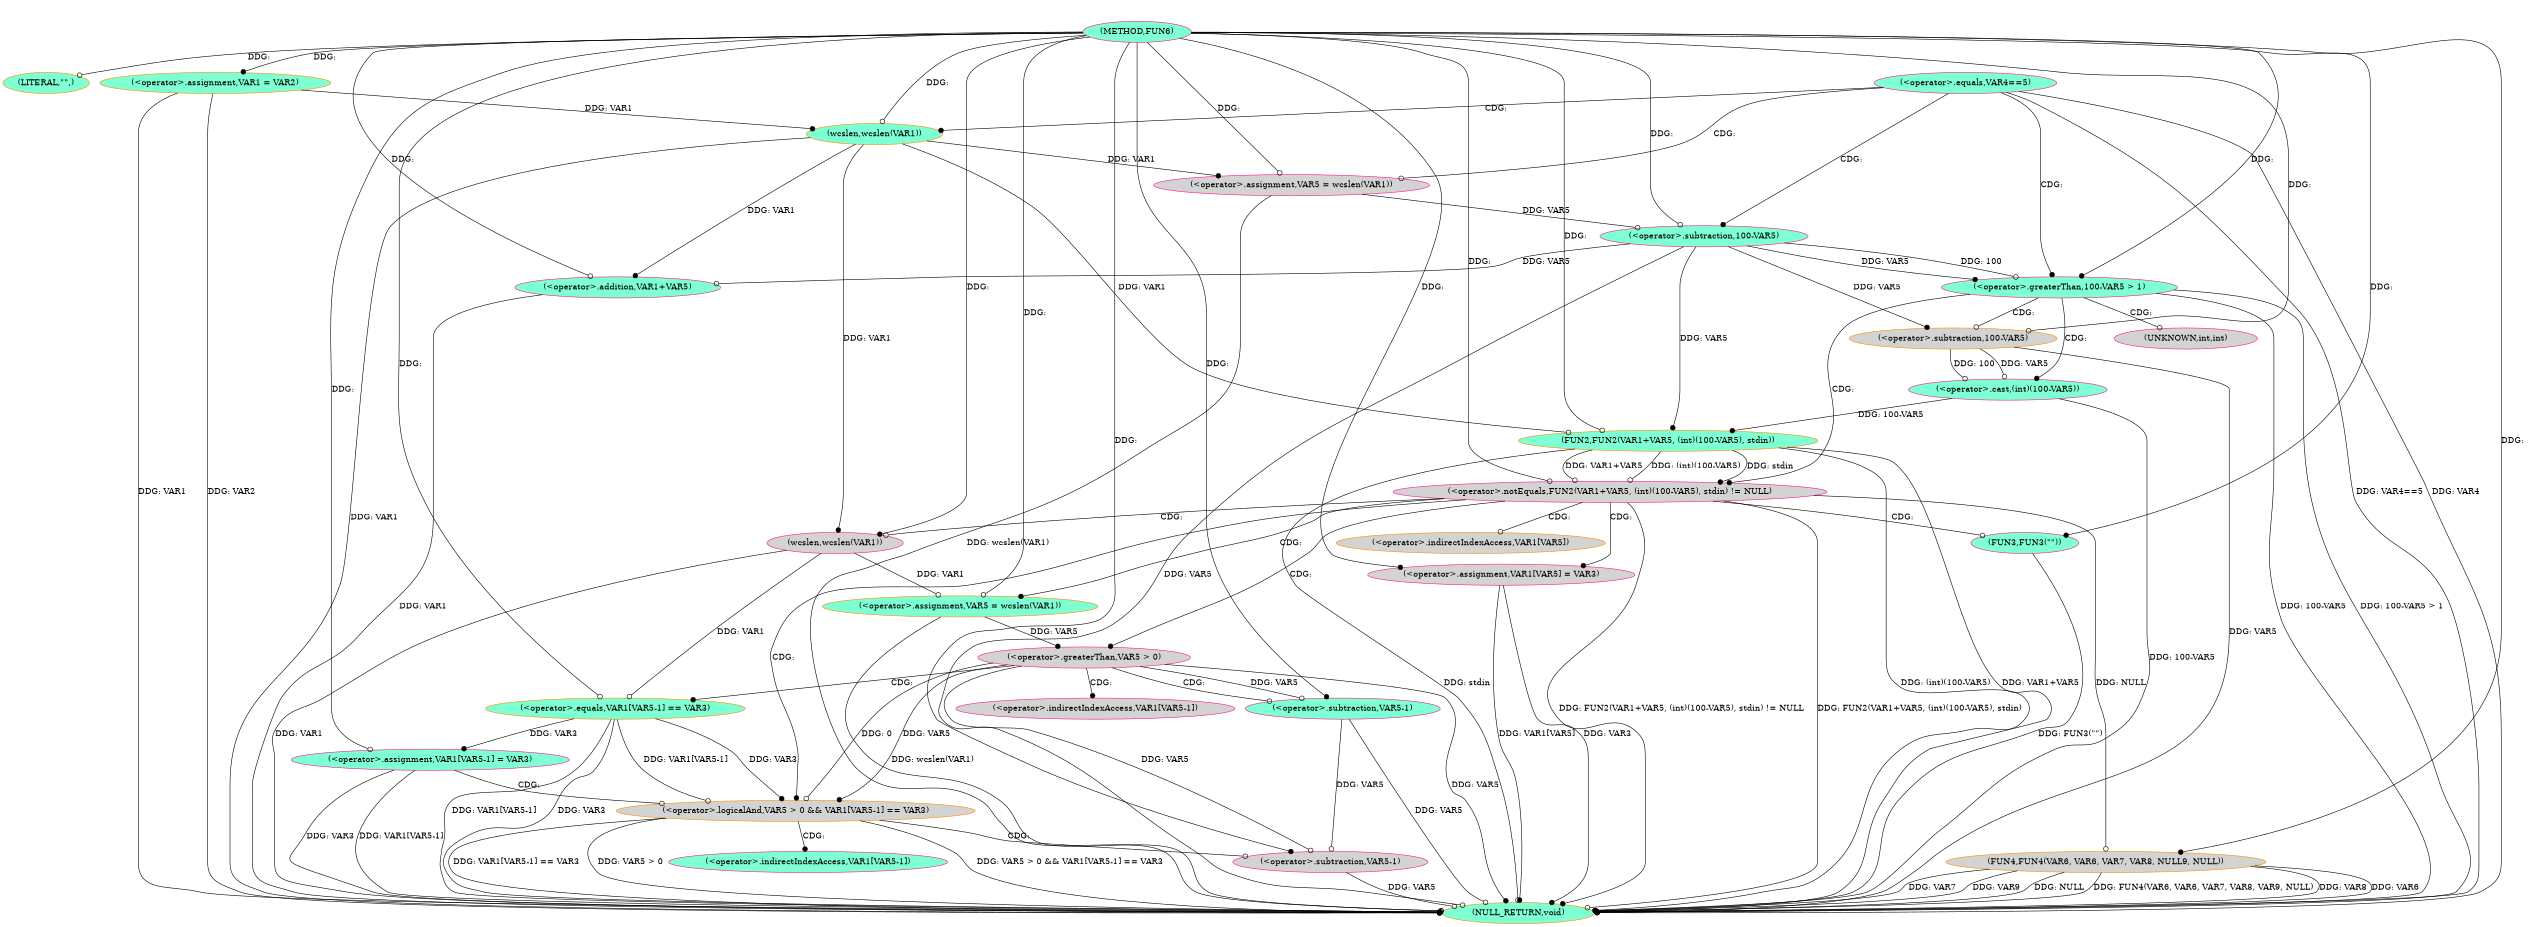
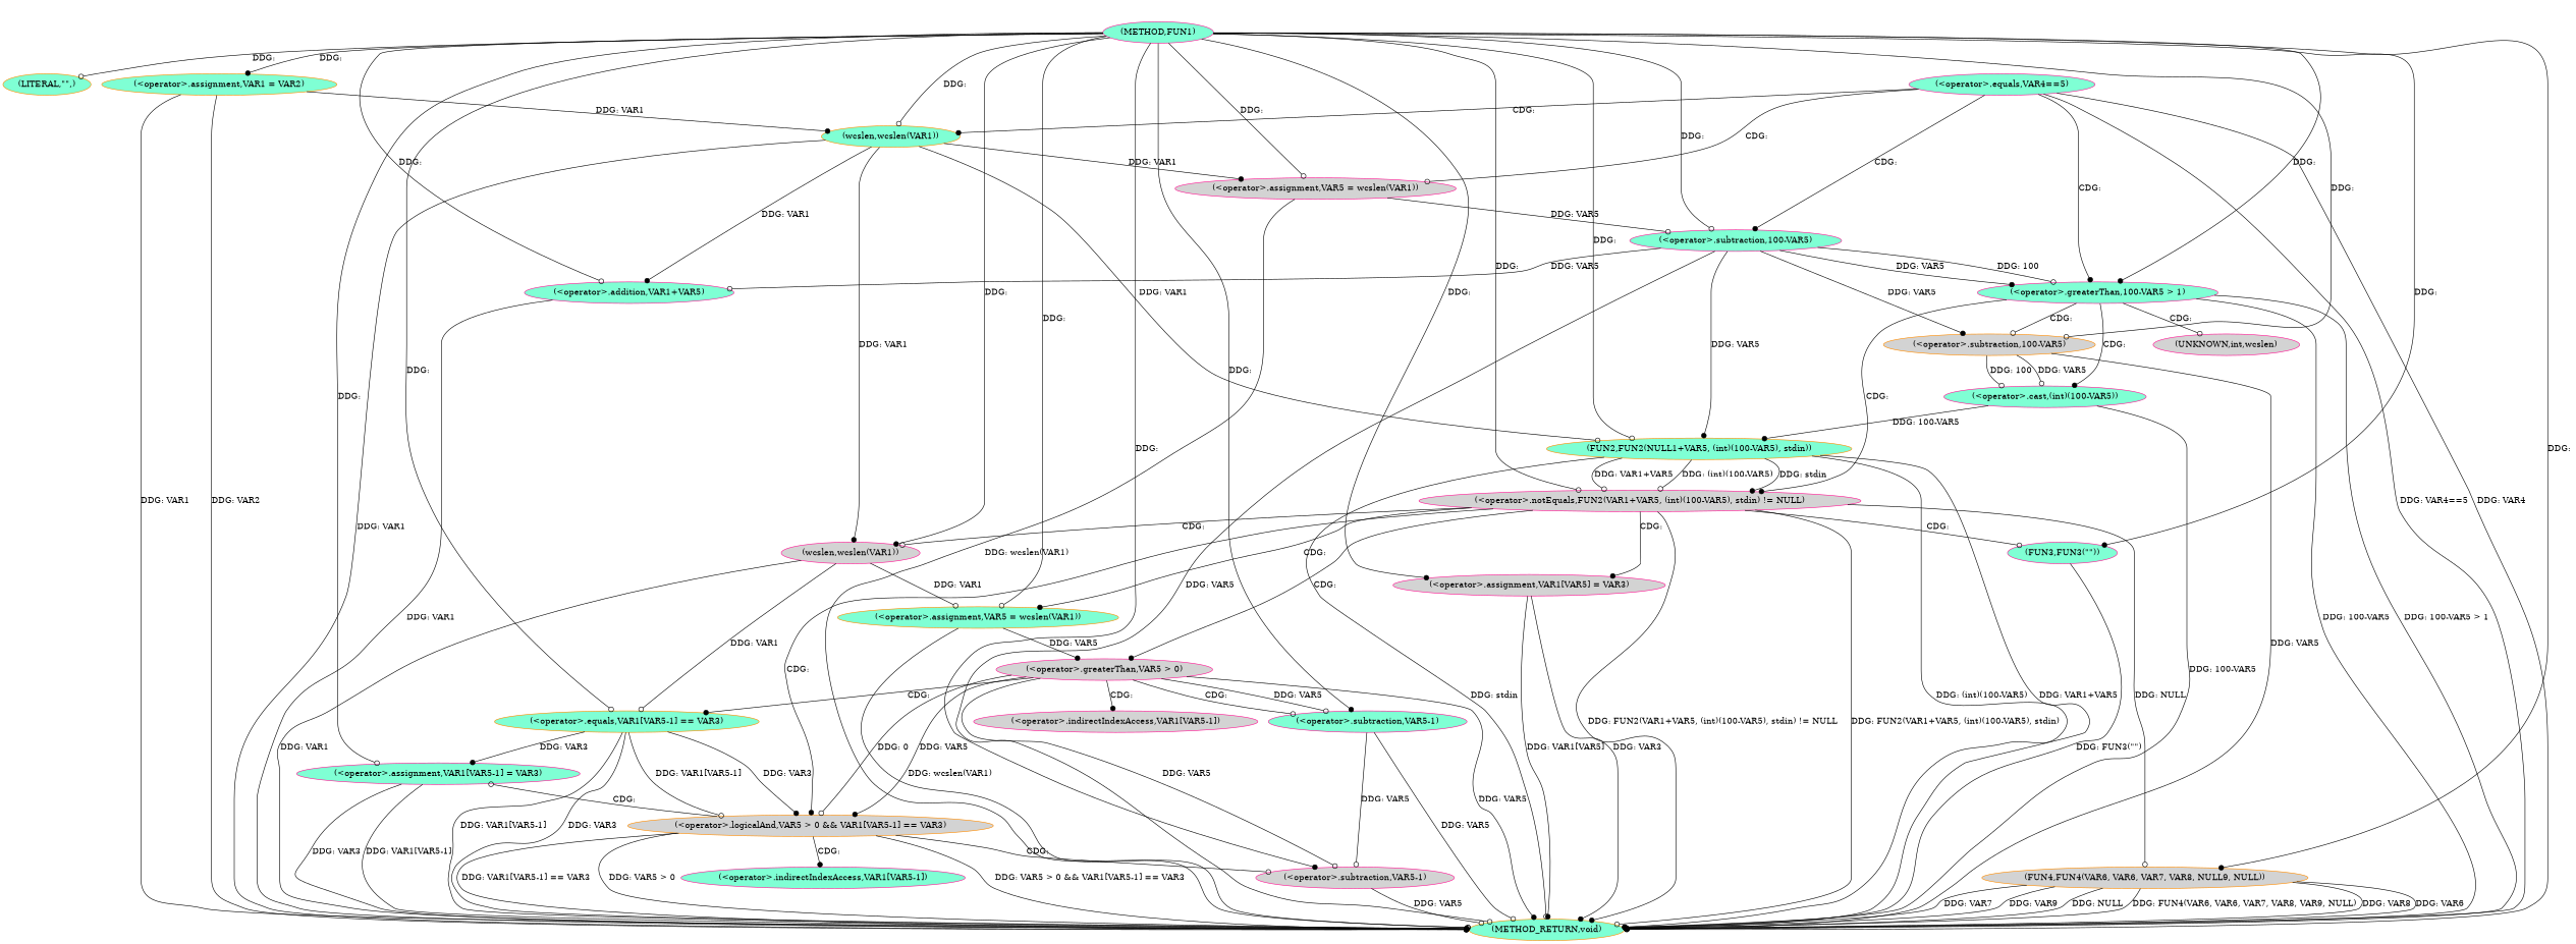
  digraph {
    node [color=deeppink fillcolor=aquamarine style=filled]
    edge [arrowhead=odot]
-   n1 [label="(METHOD,FUN6)"]
+   n1 [label="(METHOD,FUN1)"]
    n2 [color=darkorange label="(LITERAL,\"\",)"]
    n3 [color=darkorange label="(<operator>.assignment,VAR1 = VAR2)"]
    n4 [fillcolor=lightgrey label="(<operator>.assignment,VAR5 = wcslen(VAR1))"]
    n5 [color=darkorange label="(wcslen,wcslen(VAR1))"]
    n6 [label="(<operator>.greaterThan,100-VAR5 > 1)"]
    n7 [label="(<operator>.subtraction,100-VAR5)"]
    n8 [fillcolor=lightgrey label="(<operator>.notEquals,FUN2(VAR1+VAR5, (int)(100-VAR5), stdin) != NULL)"]
-   n9 [color=darkorange label="(FUN2,FUN2(VAR1+VAR5, (int)(100-VAR5), stdin))"]
+   n9 [color=darkorange label="(FUN2,FUN2(NULL1+VAR5, (int)(100-VAR5), stdin))"]
    n10 [label="(<operator>.addition,VAR1+VAR5)"]
    n11 [color=darkorange fillcolor=lightgrey label="(<operator>.subtraction,100-VAR5)"]
    n12 [color=darkorange label="(<operator>.assignment,VAR5 = wcslen(VAR1))"]
    n13 [fillcolor=lightgrey label="(wcslen,wcslen(VAR1))"]
    n14 [color=darkorange label="(<operator>.equals,VAR1[VAR5-1] == VAR3)"]
    n15 [label="(<operator>.subtraction,VAR5-1)"]
    n16 [label="(<operator>.assignment,VAR1[VAR5-1] = VAR3)"]
    n17 [fillcolor=lightgrey label="(<operator>.subtraction,VAR5-1)"]
    n18 [label="(FUN3,FUN3(\"\"))"]
    n19 [fillcolor=lightgrey label="(<operator>.assignment,VAR1[VAR5] = VAR3)"]
    n20 [color=darkorange fillcolor=lightgrey label="(FUN4,FUN4(VAR6, VAR6, VAR7, VAR8, NULL9, NULL))"]
-   n21 [color=darkorange label="(NULL_RETURN,void)"]
+   n21 [color=darkorange label="(METHOD_RETURN,void)"]
    n22 [label="(<operator>.equals,VAR4==5)"]
    n23 [label="(<operator>.cast,(int)(100-VAR5))"]
-   n24 [fillcolor=lightgrey label="(UNKNOWN,int,int)"]
+   n24 [fillcolor=lightgrey label="(UNKNOWN,int,wcslen)"]
    n25 [fillcolor=lightgrey label="(<operator>.greaterThan,VAR5 > 0)"]
    n26 [color=darkorange fillcolor=lightgrey label="(<operator>.logicalAnd,VAR5 > 0 && VAR1[VAR5-1] == VAR3)"]
-   n27 [color=darkorange fillcolor=lightgrey label="(<operator>.indirectIndexAccess,VAR1[VAR5])"]
    n28 [fillcolor=lightgrey label="(<operator>.indirectIndexAccess,VAR1[VAR5-1])"]
    n29 [label="(<operator>.indirectIndexAccess,VAR1[VAR5-1])"]
    n1 -> n2 [label="DDG: "]
    n1 -> n3 [arrowhead=dot label="DDG: "]
    n1 -> n4 [label="DDG: "]
    n1 -> n5 [label="DDG: "]
    n1 -> n6 [arrowhead=dot label="DDG: "]
    n1 -> n7 [label="DDG: "]
    n1 -> n8 [label="DDG: "]
    n1 -> n9 [label="DDG: "]
    n1 -> n10 [label="DDG: "]
    n1 -> n11 [label="DDG: "]
    n1 -> n12 [label="DDG: "]
    n1 -> n13 [arrowhead=dot label="DDG: "]
    n1 -> n14 [label="DDG: "]
    n1 -> n15 [arrowhead=dot label="DDG: "]
    n1 -> n16 [label="DDG: "]
    n1 -> n17 [arrowhead=dot label="DDG: "]
    n1 -> n18 [arrowhead=dot label="DDG: "]
    n1 -> n19 [arrowhead=dot label="DDG: "]
    n1 -> n20 [arrowhead=dot label="DDG: "]
    n3 -> n5 [arrowhead=dot label="DDG: VAR1"]
    n3 -> n21 [arrowhead=dot label="DDG: VAR1"]
    n3 -> n21 [label="DDG: VAR2"]
    n4 -> n7 [label="DDG: VAR5"]
    n4 -> n21 [label="DDG: wcslen(VAR1)"]
    n5 -> n4 [arrowhead=dot label="DDG: VAR1"]
    n5 -> n9 [label="DDG: VAR1"]
    n5 -> n10 [arrowhead=dot label="DDG: VAR1"]
    n5 -> n13 [arrowhead=dot label="DDG: VAR1"]
    n5 -> n21 [arrowhead=dot label="DDG: VAR1"]
    n6 -> n8 [arrowhead=dot label="CDG: "]
    n6 -> n11 [label="CDG: "]
    n6 -> n21 [label="DDG: 100-VAR5 > 1"]
    n6 -> n21 [label="DDG: 100-VAR5"]
    n6 -> n23 [arrowhead=dot label="CDG: "]
    n6 -> n24 [label="CDG: "]
    n7 -> n6 [label="DDG: 100"]
    n7 -> n6 [arrowhead=dot label="DDG: VAR5"]
    n7 -> n9 [arrowhead=dot label="DDG: VAR5"]
    n7 -> n10 [label="DDG: VAR5"]
    n7 -> n11 [arrowhead=dot label="DDG: VAR5"]
    n7 -> n21 [label="DDG: VAR5"]
    n8 -> n12 [arrowhead=dot label="CDG: "]
    n8 -> n13 [label="CDG: "]
    n8 -> n18 [label="CDG: "]
    n8 -> n19 [arrowhead=dot label="CDG: "]
    n8 -> n20 [label="DDG: NULL"]
    n8 -> n21 [label="DDG: FUN2(VAR1+VAR5, (int)(100-VAR5), stdin)"]
    n8 -> n21 [arrowhead=dot label="DDG: FUN2(VAR1+VAR5, (int)(100-VAR5), stdin) != NULL"]
    n8 -> n25 [arrowhead=dot label="CDG: "]
    n8 -> n26 [arrowhead=dot label="CDG: "]
-   n8 -> n27 [label="CDG: "]
    n9 -> n8 [label="DDG: VAR1+VAR5"]
    n9 -> n8 [label="DDG: (int)(100-VAR5)"]
    n9 -> n8 [arrowhead=dot label="DDG: stdin"]
    n9 -> n21 [label="DDG: stdin"]
    n9 -> n21 [arrowhead=dot label="DDG: VAR1+VAR5"]
    n9 -> n21 [label="DDG: (int)(100-VAR5)"]
    n10 -> n21 [arrowhead=dot label="DDG: VAR1"]
    n11 -> n21 [arrowhead=dot label="DDG: VAR5"]
    n11 -> n23 [label="DDG: 100"]
    n11 -> n23 [label="DDG: VAR5"]
    n12 -> n21 [label="DDG: wcslen(VAR1)"]
    n12 -> n25 [arrowhead=dot label="DDG: VAR5"]
    n13 -> n12 [label="DDG: VAR1"]
    n13 -> n14 [label="DDG: VAR1"]
    n13 -> n21 [label="DDG: VAR1"]
    n14 -> n16 [arrowhead=dot label="DDG: VAR3"]
    n14 -> n21 [arrowhead=dot label="DDG: VAR3"]
    n14 -> n21 [arrowhead=dot label="DDG: VAR1[VAR5-1]"]
    n14 -> n26 [label="DDG: VAR1[VAR5-1]"]
    n14 -> n26 [arrowhead=dot label="DDG: VAR3"]
    n15 -> n17 [label="DDG: VAR5"]
    n15 -> n21 [label="DDG: VAR5"]
    n16 -> n21 [label="DDG: VAR1[VAR5-1]"]
    n16 -> n21 [arrowhead=dot label="DDG: VAR3"]
    n17 -> n21 [label="DDG: VAR5"]
    n18 -> n21 [arrowhead=dot label="DDG: FUN3(\"\")"]
    n19 -> n21 [arrowhead=dot label="DDG: VAR1[VAR5]"]
    n19 -> n21 [arrowhead=dot label="DDG: VAR3"]
    n20 -> n21 [arrowhead=dot label="DDG: VAR9"]
    n20 -> n21 [label="DDG: NULL"]
    n20 -> n21 [arrowhead=dot label="DDG: FUN4(VAR6, VAR6, VAR7, VAR8, VAR9, NULL)"]
    n20 -> n21 [arrowhead=dot label="DDG: VAR8"]
    n20 -> n21 [arrowhead=dot label="DDG: VAR6"]
    n20 -> n21 [arrowhead=dot label="DDG: VAR7"]
    n22 -> n4 [label="CDG: "]
    n22 -> n5 [arrowhead=dot label="CDG: "]
    n22 -> n6 [arrowhead=dot label="CDG: "]
    n22 -> n7 [arrowhead=dot label="CDG: "]
    n22 -> n21 [label="DDG: VAR4==5"]
    n22 -> n21 [label="DDG: VAR4"]
    n23 -> n9 [arrowhead=dot label="DDG: 100-VAR5"]
    n23 -> n21 [arrowhead=dot label="DDG: 100-VAR5"]
    n25 -> n14 [arrowhead=dot label="CDG: "]
    n25 -> n15 [label="DDG: VAR5"]
    n25 -> n15 [label="CDG: "]
    n25 -> n17 [label="DDG: VAR5"]
    n25 -> n21 [arrowhead=dot label="DDG: VAR5"]
    n25 -> n26 [arrowhead=dot label="DDG: VAR5"]
    n25 -> n26 [label="DDG: 0"]
    n25 -> n28 [arrowhead=dot label="CDG: "]
-   n16 -> n26 [label="CDG: "]
+   n26 -> n16 [label="CDG: "]
    n26 -> n17 [label="CDG: "]
    n26 -> n21 [label="DDG: VAR5 > 0 && VAR1[VAR5-1] == VAR3"]
    n26 -> n21 [label="DDG: VAR1[VAR5-1] == VAR3"]
    n26 -> n21 [arrowhead=dot label="DDG: VAR5 > 0"]
    n26 -> n29 [arrowhead=dot label="CDG: "]
  }
